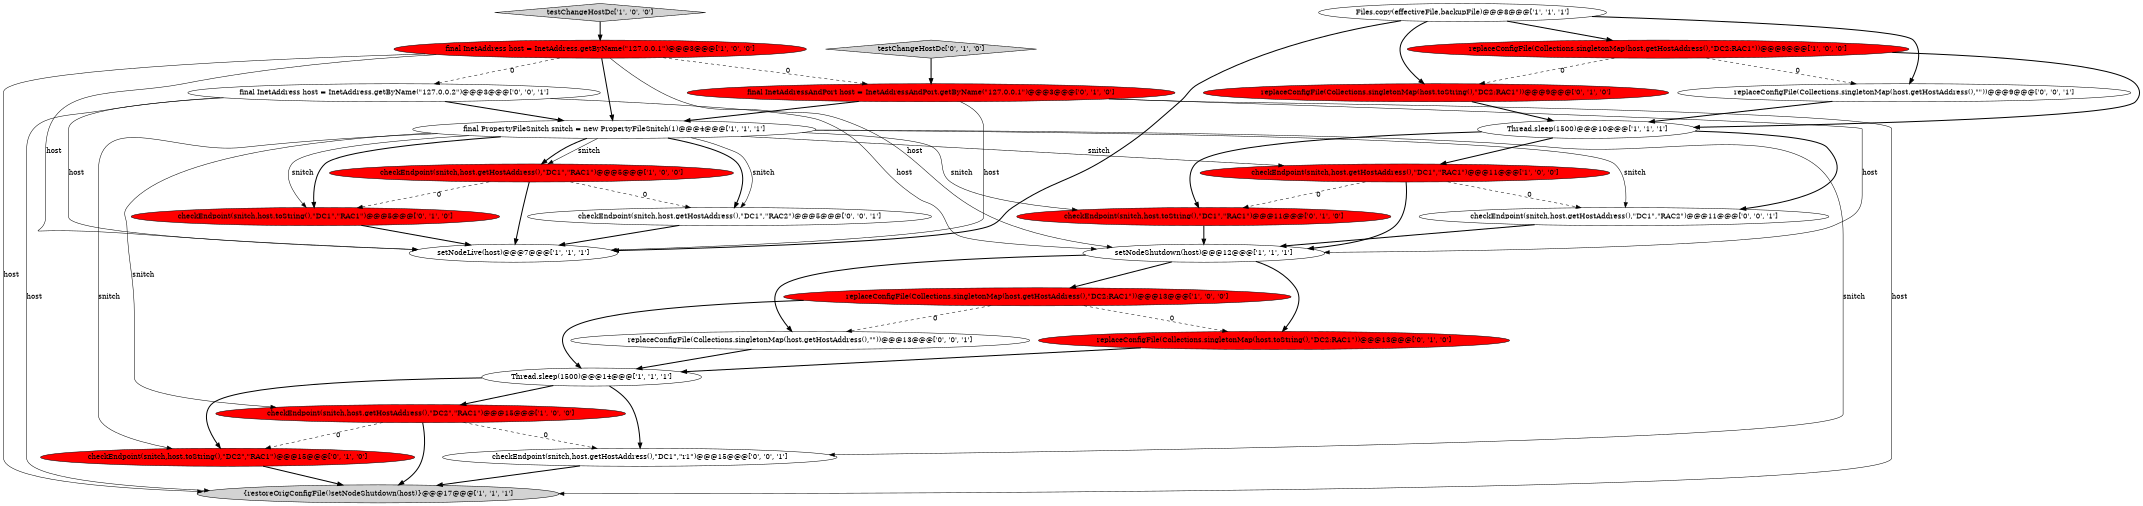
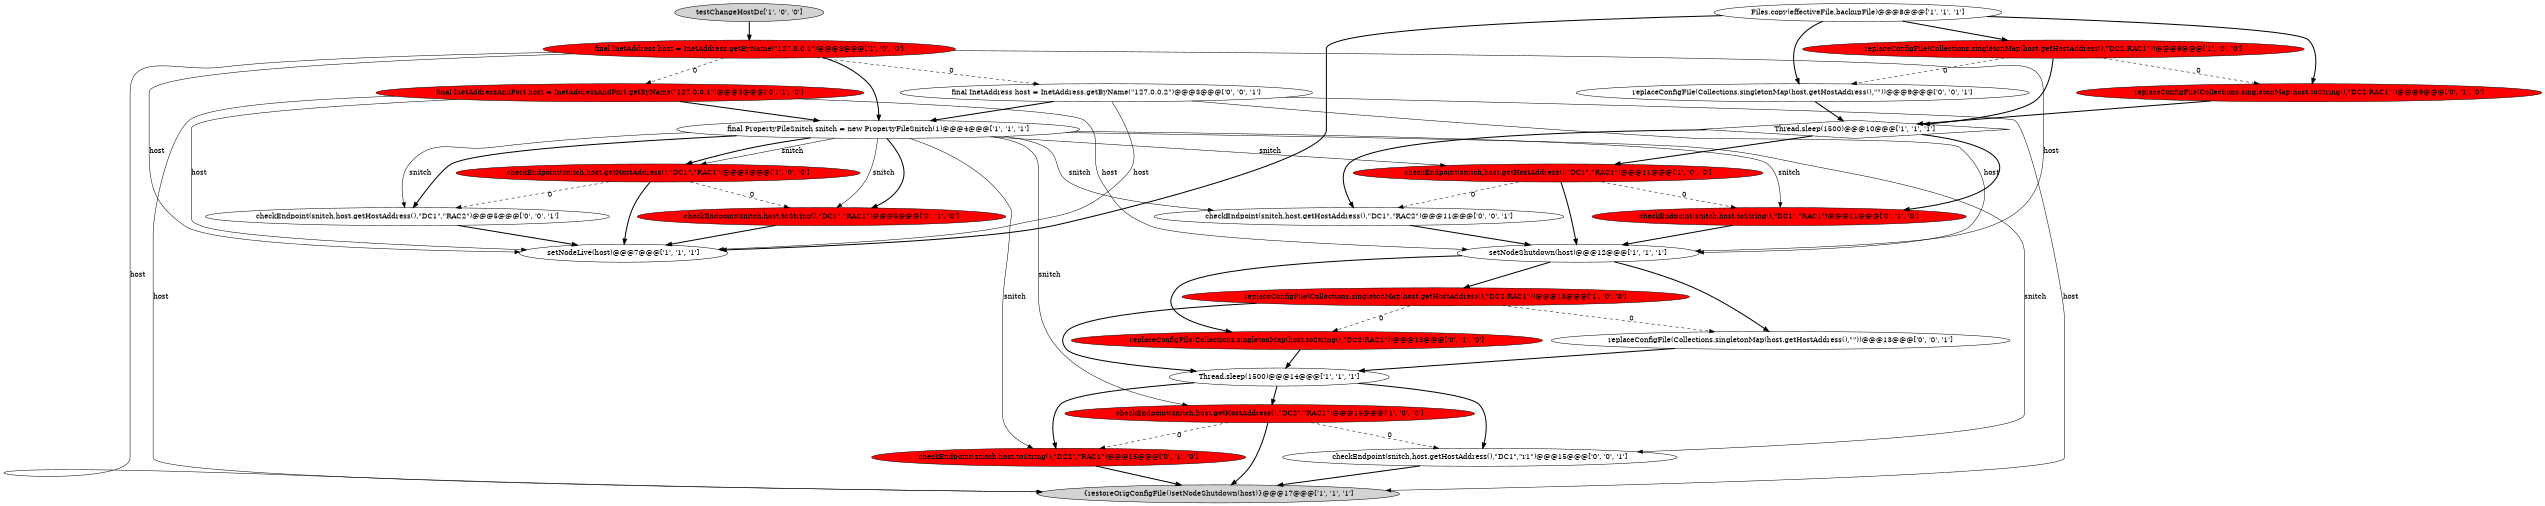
  digraph {
    node [fillcolor=red shape=ellipse style=filled]
    edge [style=bold]
    n1 [label="replaceConfigFile(Collections.singletonMap(host.toString(),\"DC2:RAC1\"))@@@9@@@['0', '1', '0']"]
-   n2 [fillcolor=white label="Thread.sleep(1500)@@@10@@@['1', '1', '1']"]
+   n2 [fillcolor=white label="Thread.sleep(1500)@@@10@@@['1', '1', '1']" shape=diamond]
    n3 [label="checkEndpoint(snitch,host.getHostAddress(),\"DC1\",\"RAC1\")@@@11@@@['1', '0', '0']"]
    n4 [label="checkEndpoint(snitch,host.toString(),\"DC1\",\"RAC1\")@@@11@@@['0', '1', '0']"]
    n5 [fillcolor=white label="checkEndpoint(snitch,host.getHostAddress(),\"DC1\",\"RAC2\")@@@11@@@['0', '0', '1']"]
    n6 [label="checkEndpoint(snitch,host.getHostAddress(),\"DC1\",\"RAC1\")@@@5@@@['1', '0', '0']"]
    n7 [label="checkEndpoint(snitch,host.toString(),\"DC1\",\"RAC1\")@@@5@@@['0', '1', '0']"]
    n8 [fillcolor=white label="checkEndpoint(snitch,host.getHostAddress(),\"DC1\",\"RAC2\")@@@5@@@['0', '0', '1']"]
    n9 [fillcolor=white label="setNodeLive(host)@@@7@@@['1', '1', '1']"]
-   n10 [fillcolor=lightgray label="testChangeHostDc['0', '1', '0']" shape=diamond]
    n11 [label="final InetAddressAndPort host = InetAddressAndPort.getByName(\"127.0.0.1\")@@@3@@@['0', '1', '0']"]
    n12 [fillcolor=white label="setNodeShutdown(host)@@@12@@@['1', '1', '1']"]
    n13 [fillcolor=lightgray label="{restoreOrigConfigFile()setNodeShutdown(host)}@@@17@@@['1', '1', '1']"]
    n14 [fillcolor=white label="final PropertyFileSnitch snitch = new PropertyFileSnitch(1)@@@4@@@['1', '1', '1']"]
    n15 [label="replaceConfigFile(Collections.singletonMap(host.getHostAddress(),\"DC2:RAC1\"))@@@13@@@['1', '0', '0']"]
    n16 [label="replaceConfigFile(Collections.singletonMap(host.toString(),\"DC2:RAC1\"))@@@13@@@['0', '1', '0']"]
    n17 [fillcolor=white label="replaceConfigFile(Collections.singletonMap(host.getHostAddress(),\"\"))@@@13@@@['0', '0', '1']"]
    n18 [fillcolor=white label="Thread.sleep(1500)@@@14@@@['1', '1', '1']"]
    n19 [label="checkEndpoint(snitch,host.toString(),\"DC2\",\"RAC1\")@@@15@@@['0', '1', '0']"]
    n20 [label="checkEndpoint(snitch,host.getHostAddress(),\"DC2\",\"RAC1\")@@@15@@@['1', '0', '0']"]
    n21 [fillcolor=white label="checkEndpoint(snitch,host.getHostAddress(),\"DC1\",\"r1\")@@@15@@@['0', '0', '1']"]
    n22 [label="replaceConfigFile(Collections.singletonMap(host.getHostAddress(),\"DC2:RAC1\"))@@@9@@@['1', '0', '0']"]
    n23 [fillcolor=white label="replaceConfigFile(Collections.singletonMap(host.getHostAddress(),\"\"))@@@9@@@['0', '0', '1']"]
    n24 [fillcolor=white label="final InetAddress host = InetAddress.getByName(\"127.0.0.2\")@@@3@@@['0', '0', '1']"]
    n25 [fillcolor=white label="Files.copy(effectiveFile,backupFile)@@@8@@@['1', '1', '1']"]
    n26 [label="final InetAddress host = InetAddress.getByName(\"127.0.0.1\")@@@3@@@['1', '0', '0']"]
-   n27 [fillcolor=lightgray label="testChangeHostDc['1', '0', '0']" shape=diamond]
+   n27 [fillcolor=lightgray label="testChangeHostDc['1', '0', '0']"]
    n1 -> n2
    n2 -> n3
    n2 -> n4
    n2 -> n5
    n3 -> n4 [label=0 style=dashed]
    n3 -> n5 [label=0 style=dashed]
    n3 -> n12
    n4 -> n12
    n5 -> n12
    n6 -> n7 [label=0 style=dashed]
    n6 -> n8 [label=0 style=dashed]
    n6 -> n9
    n7 -> n9
    n8 -> n9
-   n10 -> n11
    n11 -> n9 [label=host style=solid]
    n11 -> n12 [label=host style=solid]
    n11 -> n13 [label=host style=solid]
    n11 -> n14
    n12 -> n15
    n12 -> n16
    n12 -> n17
    n14 -> n3 [label=snitch style=solid]
    n14 -> n4 [label=snitch style=solid]
    n14 -> n5 [label=snitch style=solid]
    n14 -> n6 [label=snitch style=solid]
    n14 -> n6
    n14 -> n7
    n14 -> n7 [label=snitch style=solid]
    n14 -> n8
    n14 -> n8 [label=snitch style=solid]
    n14 -> n19 [label=snitch style=solid]
    n14 -> n20 [label=snitch style=solid]
    n14 -> n21 [label=snitch style=solid]
    n15 -> n16 [label=0 style=dashed]
    n15 -> n17 [label=0 style=dashed]
    n15 -> n18
    n16 -> n18
    n17 -> n18
    n18 -> n19
    n18 -> n20
    n18 -> n21
    n19 -> n13
    n20 -> n13
    n20 -> n19 [label=0 style=dashed]
    n20 -> n21 [label=0 style=dashed]
    n21 -> n13
    n22 -> n1 [label=0 style=dashed]
    n22 -> n2
    n22 -> n23 [label=0 style=dashed]
    n23 -> n2
    n24 -> n9 [label=host style=solid]
    n24 -> n12 [label=host style=solid]
    n24 -> n13 [label=host style=solid]
    n24 -> n14
    n25 -> n1
    n25 -> n9
    n25 -> n22
    n25 -> n23
    n26 -> n9 [label=host style=solid]
    n26 -> n11 [label=0 style=dashed]
    n26 -> n12 [label=host style=solid]
    n26 -> n13 [label=host style=solid]
    n26 -> n14
    n26 -> n24 [label=0 style=dashed]
    n27 -> n26
  }
